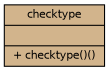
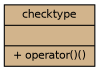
  digraph {
-   n1 [color=black fillcolor=tan fontcolor=black fontname=Helvetica fontsize=10 height=0.2 label="{checktype\n||+ checktype()()\l}" shape=record style=filled width=0.4]
+   n1 [color=black fillcolor=tan fontcolor=black fontname=Helvetica fontsize=10 height=0.2 label="{checktype\n||+ operator()()\l}" shape=record style=filled width=0.4]
  }
